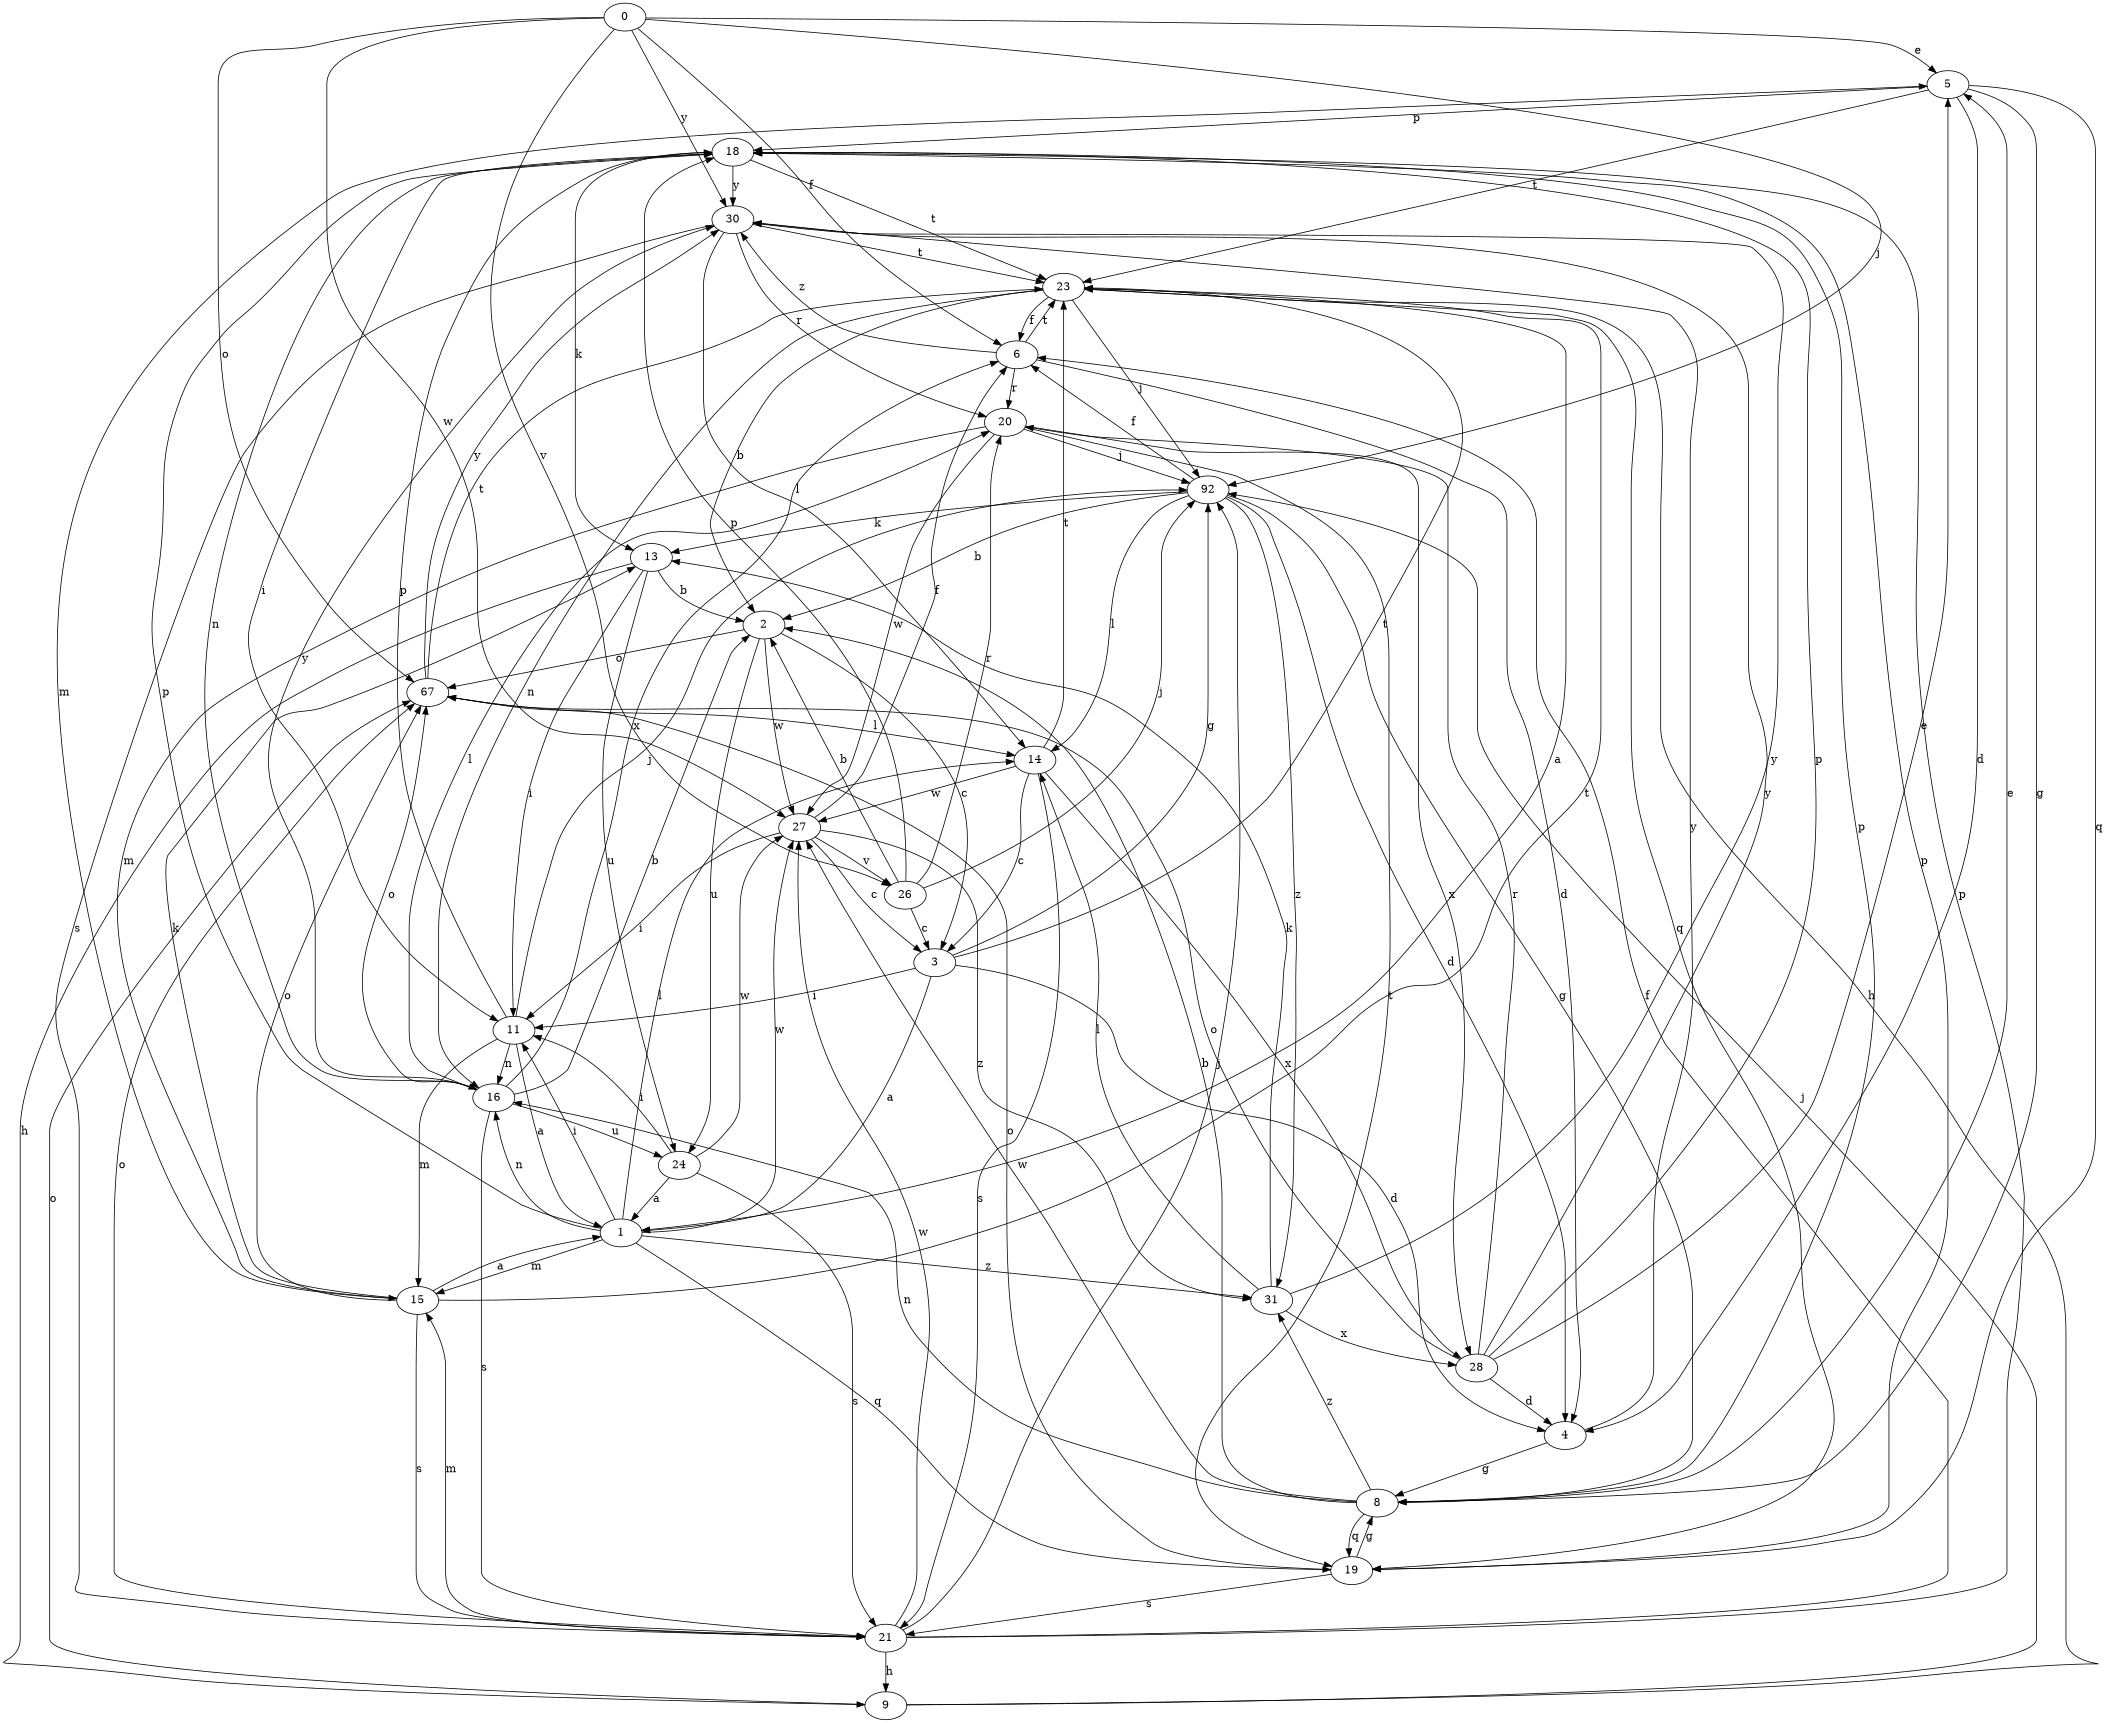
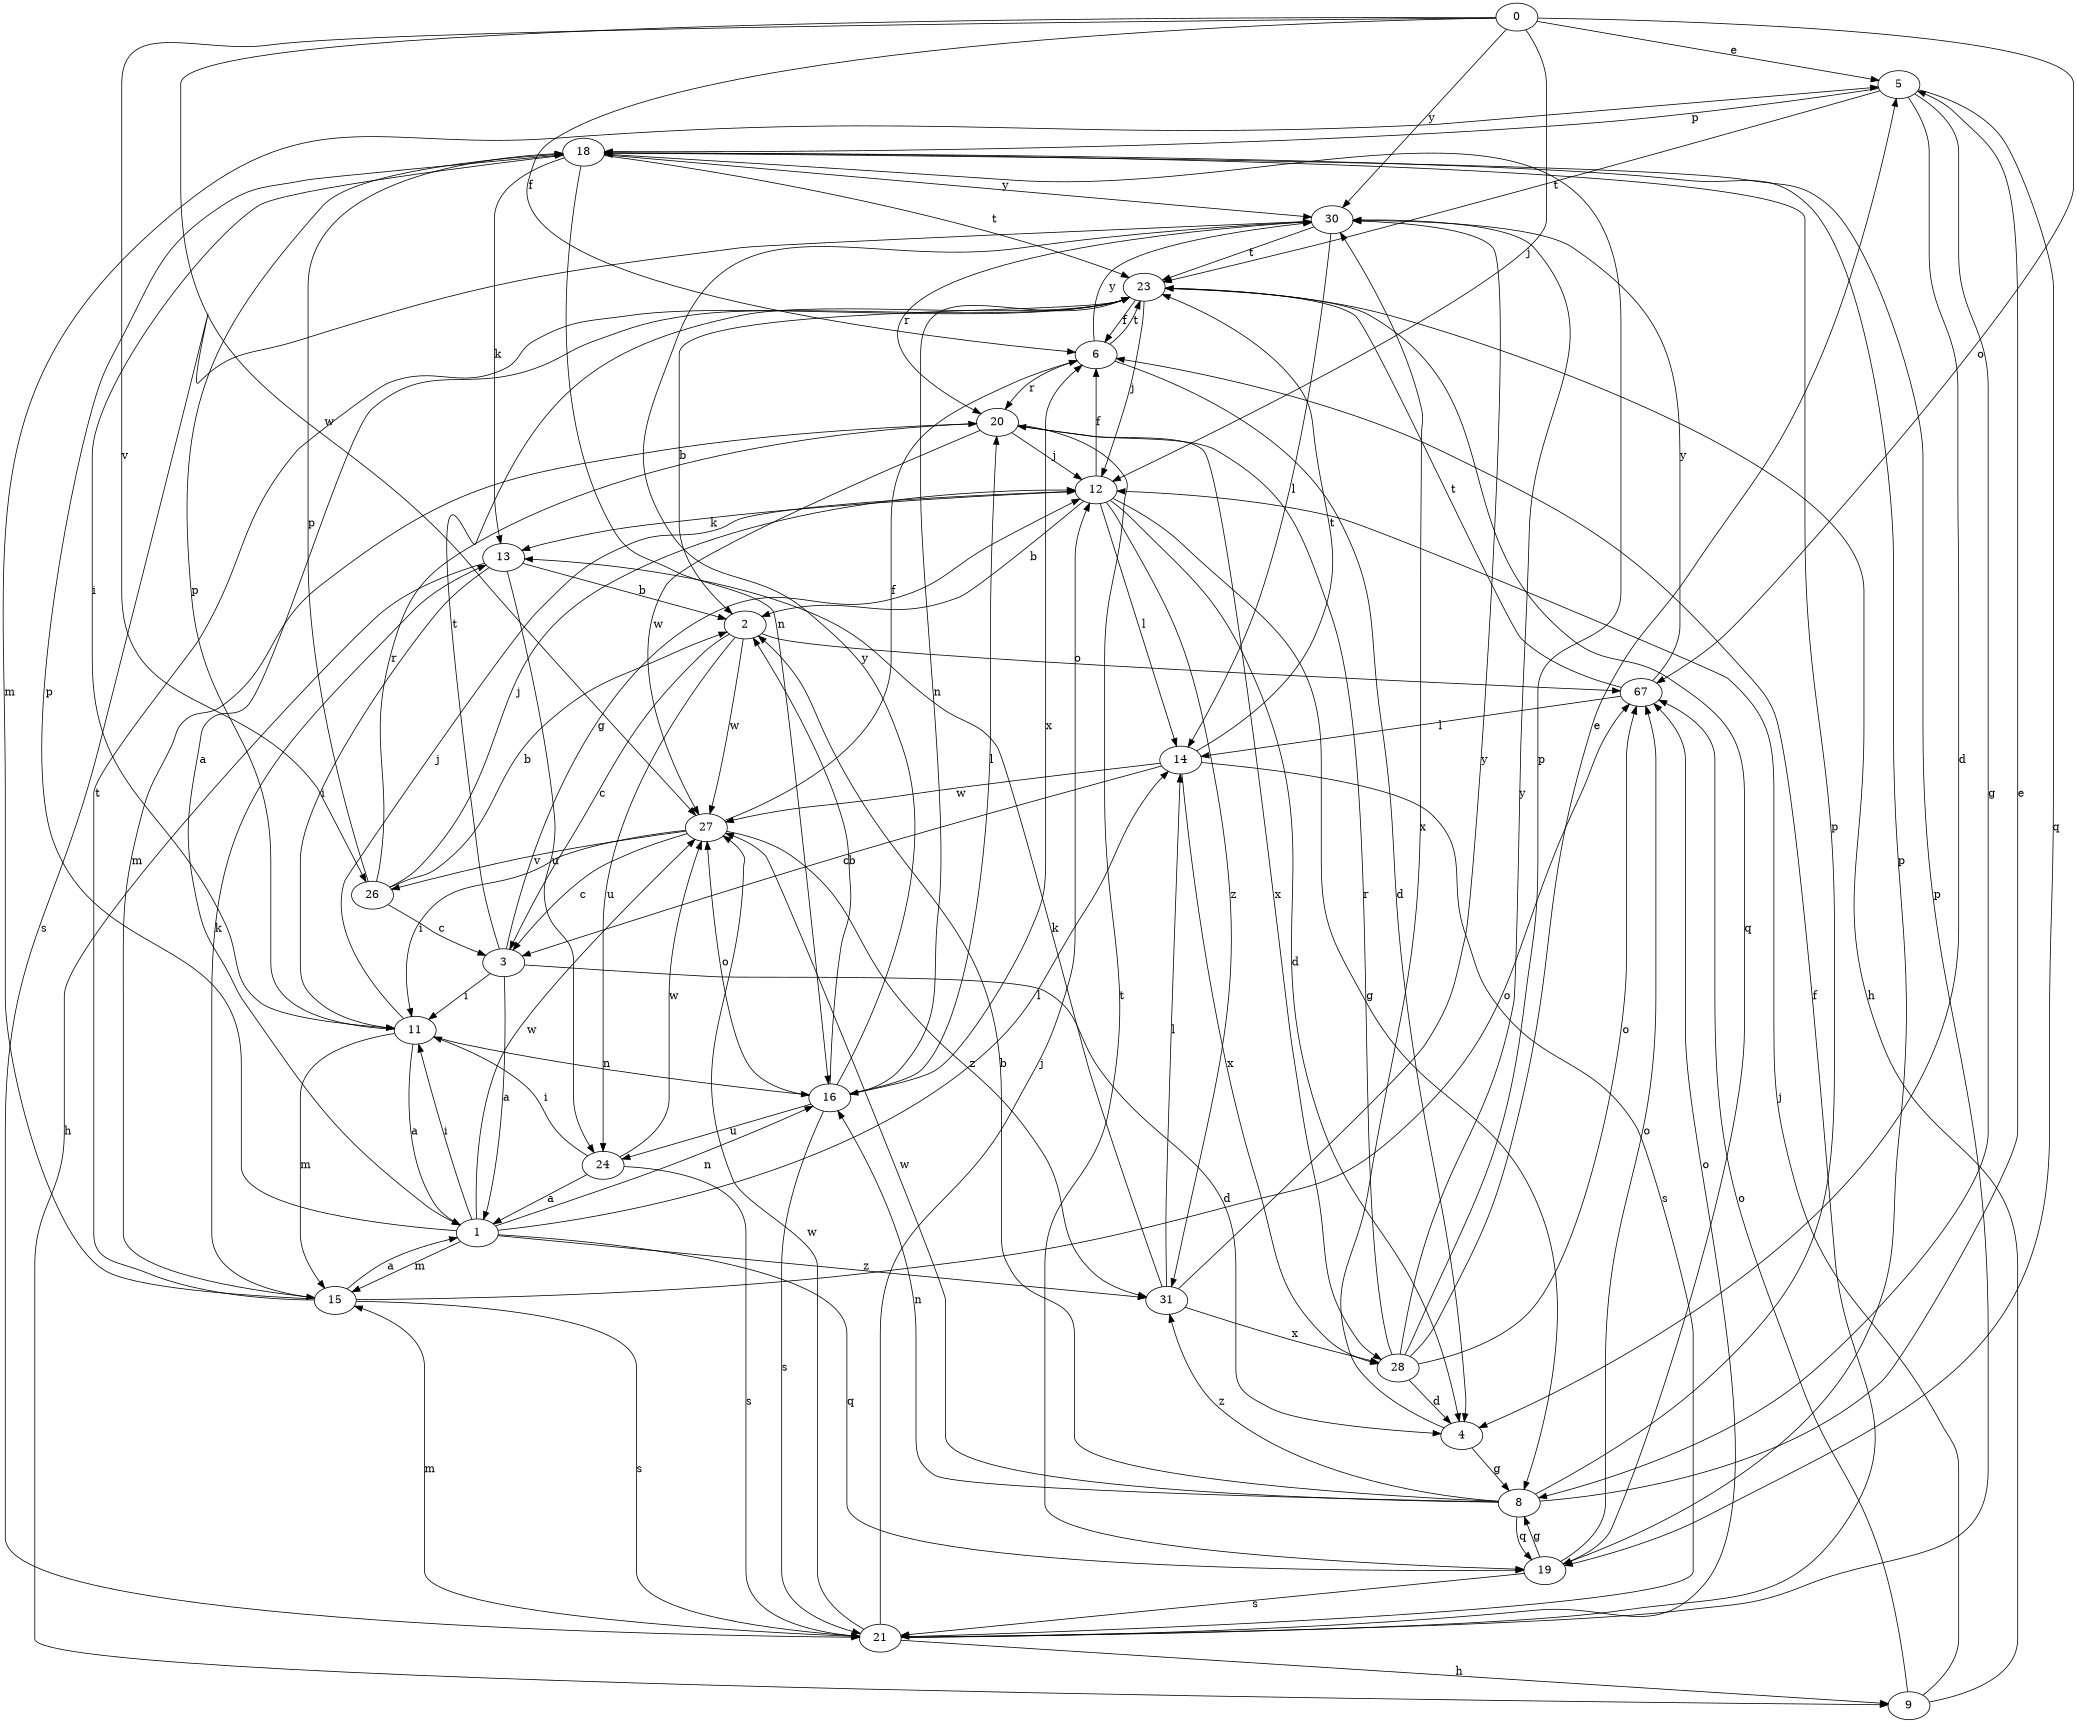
  strict digraph {
    fontname="DejaVu Serif"
    node [fontname="DejaVu Serif"]
    edge [fontname="DejaVu Serif"]
    0
    5
    6
-   12 [label=92]
+   12
    n5 [label=67]
    26
    27
    30
    18
    19
    4
    23
    8
    20
    14
    31
    2
    13
    3
    11
    21
    1
    15
    16
    28
    24
    9
    0 -> 5 [label=e]
    0 -> 6 [label=f]
    0 -> 12 [label=j]
    0 -> n5 [label=o]
    0 -> 26 [label=v]
    0 -> 27 [label=w]
    0 -> 30 [label=y]
    5 -> 18 [label=p]
    5 -> 19 [label=q]
    5 -> 4 [label=d]
    5 -> 23 [label=t]
    5 -> 8 [label=g]
-   6 -> 30 [label=z]
+   6 -> 30 [label=y]
    6 -> 4 [label=d]
    6 -> 23 [label=t]
    6 -> 20 [label=r]
    12 -> 6 [label=f]
    12 -> 4 [label=d]
    12 -> 8 [label=g]
    12 -> 14 [label=l]
    12 -> 31 [label=z]
    12 -> 2 [label=b]
    12 -> 13 [label=k]
    n5 -> 30 [label=y]
    n5 -> 23 [label=t]
    n5 -> 14 [label=l]
    26 -> 12 [label=j]
    26 -> 18 [label=p]
    26 -> 20 [label=r]
    26 -> 2 [label=b]
    26 -> 3 [label=c]
    27 -> 6 [label=f]
    27 -> 26 [label=v]
    27 -> 31 [label=z]
    27 -> 3 [label=c]
    27 -> 11 [label=i]
    30 -> 23 [label=t]
    30 -> 20 [label=r]
    30 -> 14 [label=l]
    30 -> 21 [label=s]
    18 -> 30 [label=y]
    18 -> 23 [label=t]
    18 -> 13 [label=k]
    18 -> 11 [label=i]
    18 -> 16 [label=n]
    19 -> n5 [label=o]
    19 -> 18 [label=p]
    19 -> 8 [label=g]
    19 -> 21 [label=s]
-   4 -> 30 [label=y]
+   4 -> 30 [label=x]
    4 -> 8 [label=g]
    23 -> 6 [label=f]
    23 -> 12 [label=j]
    23 -> 19 [label=q]
    23 -> 2 [label=b]
    23 -> 1 [label=a]
    23 -> 16 [label=n]
    8 -> 5 [label=e]
    8 -> 27 [label=w]
    8 -> 18 [label=p]
    8 -> 19 [label=q]
    8 -> 31 [label=z]
    8 -> 2 [label=b]
    8 -> 16 [label=n]
    20 -> 12 [label=j]
    20 -> 27 [label=w]
    20 -> 19 [label=t]
    20 -> 15 [label=m]
    20 -> 28 [label=x]
    14 -> 27 [label=w]
    14 -> 23 [label=t]
    14 -> 3 [label=c]
    14 -> 21 [label=s]
    14 -> 28 [label=x]
    31 -> 30 [label=y]
    31 -> 14 [label=l]
    31 -> 13 [label=k]
    31 -> 28 [label=x]
    2 -> n5 [label=o]
    2 -> 27 [label=w]
    2 -> 3 [label=c]
    2 -> 24 [label=u]
    13 -> 2 [label=b]
    13 -> 11 [label=i]
    13 -> 24 [label=u]
    13 -> 9 [label=h]
    3 -> 12 [label=g]
    3 -> 4 [label=d]
    3 -> 23 [label=t]
    3 -> 11 [label=i]
    3 -> 1 [label=a]
    11 -> 12 [label=j]
    11 -> 18 [label=p]
    11 -> 1 [label=a]
    11 -> 15 [label=m]
    11 -> 16 [label=n]
    21 -> 6 [label=f]
    21 -> 12 [label=j]
    21 -> n5 [label=o]
    21 -> 27 [label=w]
    21 -> 18 [label=p]
    21 -> 15 [label=m]
    21 -> 9 [label=h]
    1 -> 27 [label=w]
    1 -> 18 [label=p]
    1 -> 19 [label=q]
    1 -> 14 [label=l]
    1 -> 31 [label=z]
    1 -> 11 [label=i]
    1 -> 15 [label=m]
    1 -> 16 [label=n]
    15 -> 5 [label=m]
    15 -> n5 [label=o]
    15 -> 23 [label=t]
    15 -> 13 [label=k]
    15 -> 21 [label=s]
    15 -> 1 [label=a]
    16 -> 6 [label=x]
-   16 -> n5 [label=o]
+   16 -> 27 [label=o]
    16 -> 30 [label=y]
    16 -> 20 [label=l]
    16 -> 2 [label=b]
    16 -> 21 [label=s]
    16 -> 24 [label=u]
    28 -> 5 [label=e]
    28 -> n5 [label=o]
    28 -> 30 [label=y]
    28 -> 18 [label=p]
    28 -> 4 [label=d]
    28 -> 20 [label=r]
    24 -> 27 [label=w]
    24 -> 11 [label=i]
    24 -> 21 [label=s]
    24 -> 1 [label=a]
    9 -> 12 [label=j]
    9 -> n5 [label=o]
    9 -> 23 [label=h]
  }
